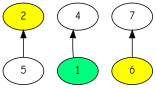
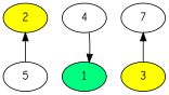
  digraph {
    fontname="Comic Neue"
    rankdir=BT
    node [fontname="Comic Neue"]
    edge [fontname="Comic Neue"]
    2 [fillcolor=yellow style=filled]
    1 [fillcolor="#00FF7F" rank=source style=filled]
    4
    5
-   3 [fillcolor=yellow style=filled label=6]
+   3 [fillcolor=yellow style=filled]
    7
-   1 -> 4
+   4 -> 1
    5 -> 2
    3 -> 7
  }
